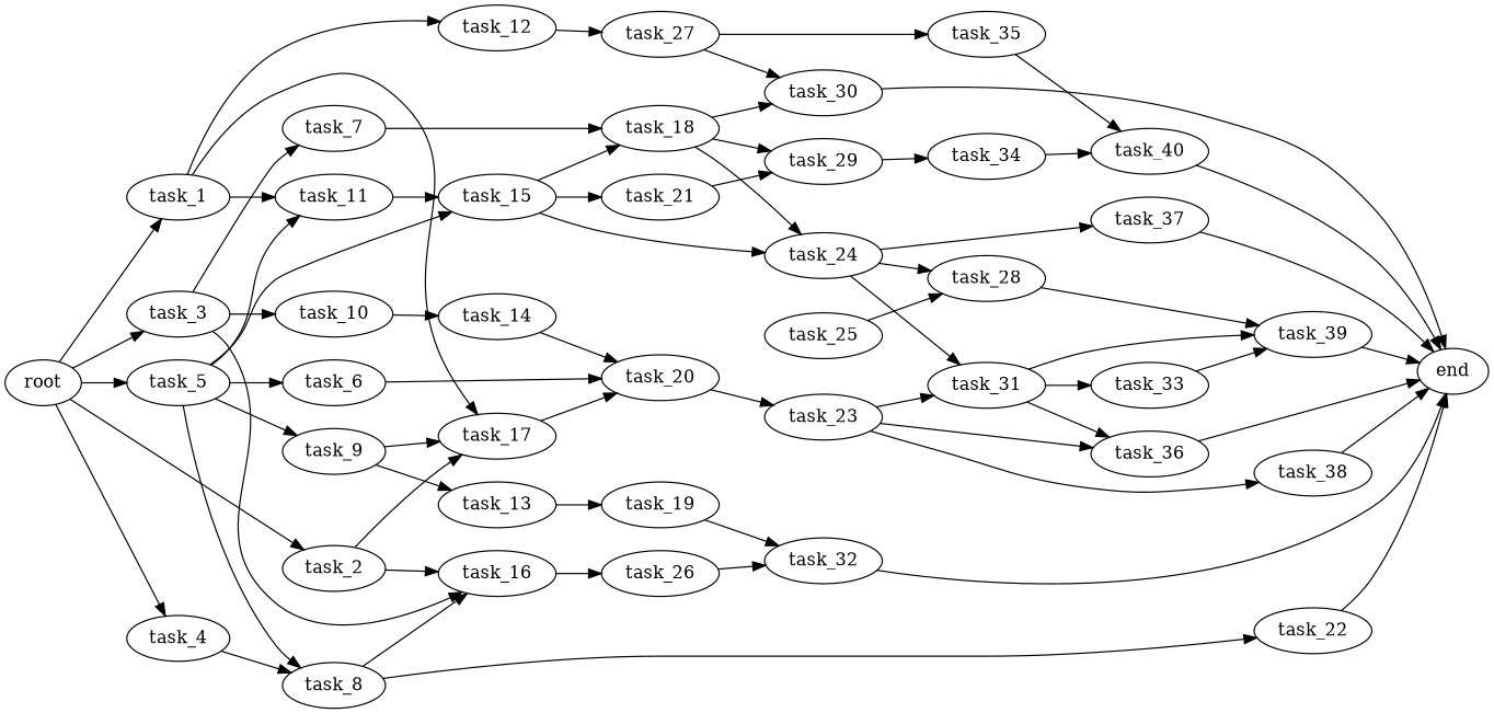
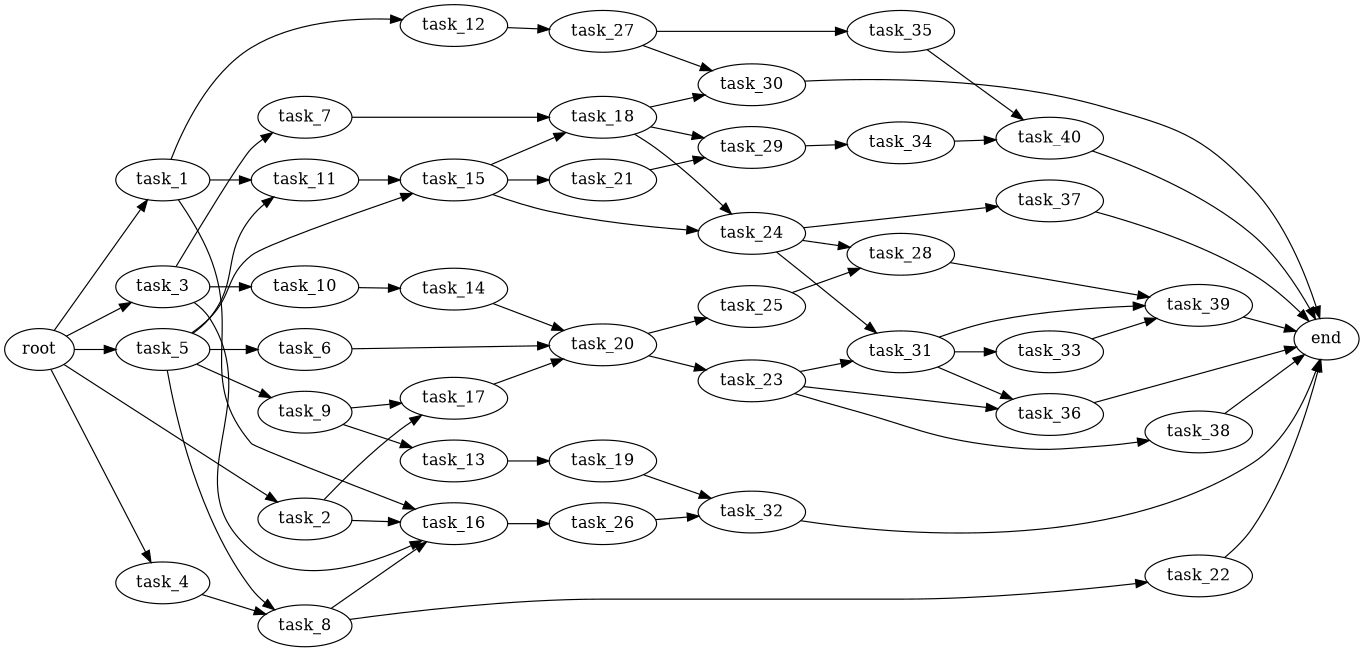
  digraph {
    rankdir=LR
    root
    task_1
    task_2
    task_3
    task_4
    task_5
    task_11
    task_12
    task_17
    task_16
    task_7
    task_10
    task_8
    task_6
    task_9
    task_15
    task_27
    task_20
    task_26
    task_18
    task_14
    task_22
    task_13
    task_21
    task_24
    task_23
    task_25
    task_29
    task_30
    end
    task_19
    task_35
    task_32
    task_31
    task_28
    task_37
    task_34
    task_36
    task_38
    task_39
    task_33
    task_40
    root -> task_1
    root -> task_2
    root -> task_3
    root -> task_4
    root -> task_5
    task_1 -> task_11
    task_1 -> task_12
-   task_1 -> task_17
+   task_1 -> task_16
    task_2 -> task_17
    task_2 -> task_16
    task_3 -> task_16
    task_3 -> task_7
    task_3 -> task_10
    task_4 -> task_8
    task_5 -> task_11
    task_5 -> task_8
    task_5 -> task_6
    task_5 -> task_9
    task_5 -> task_15
    task_11 -> task_15
    task_12 -> task_27
    task_17 -> task_20
    task_16 -> task_26
    task_7 -> task_18
    task_10 -> task_14
    task_8 -> task_16
    task_8 -> task_22
    task_6 -> task_20
    task_9 -> task_17
    task_9 -> task_13
    task_15 -> task_18
    task_15 -> task_21
    task_15 -> task_24
    task_27 -> task_30
    task_27 -> task_35
    task_20 -> task_23
+   task_20 -> task_25
    task_26 -> task_32
    task_18 -> task_24
    task_18 -> task_29
    task_18 -> task_30
    task_14 -> task_20
    task_22 -> end
    task_13 -> task_19
    task_21 -> task_29
    task_24 -> task_31
    task_24 -> task_28
    task_24 -> task_37
    task_23 -> task_31
    task_23 -> task_36
    task_23 -> task_38
    task_25 -> task_28
    task_29 -> task_34
    task_30 -> end
    task_19 -> task_32
    task_35 -> task_40
    task_32 -> end
    task_31 -> task_36
    task_31 -> task_39
    task_31 -> task_33
    task_28 -> task_39
    task_37 -> end
    task_34 -> task_40
    task_36 -> end
    task_38 -> end
    task_39 -> end
    task_33 -> task_39
    task_40 -> end
  }
